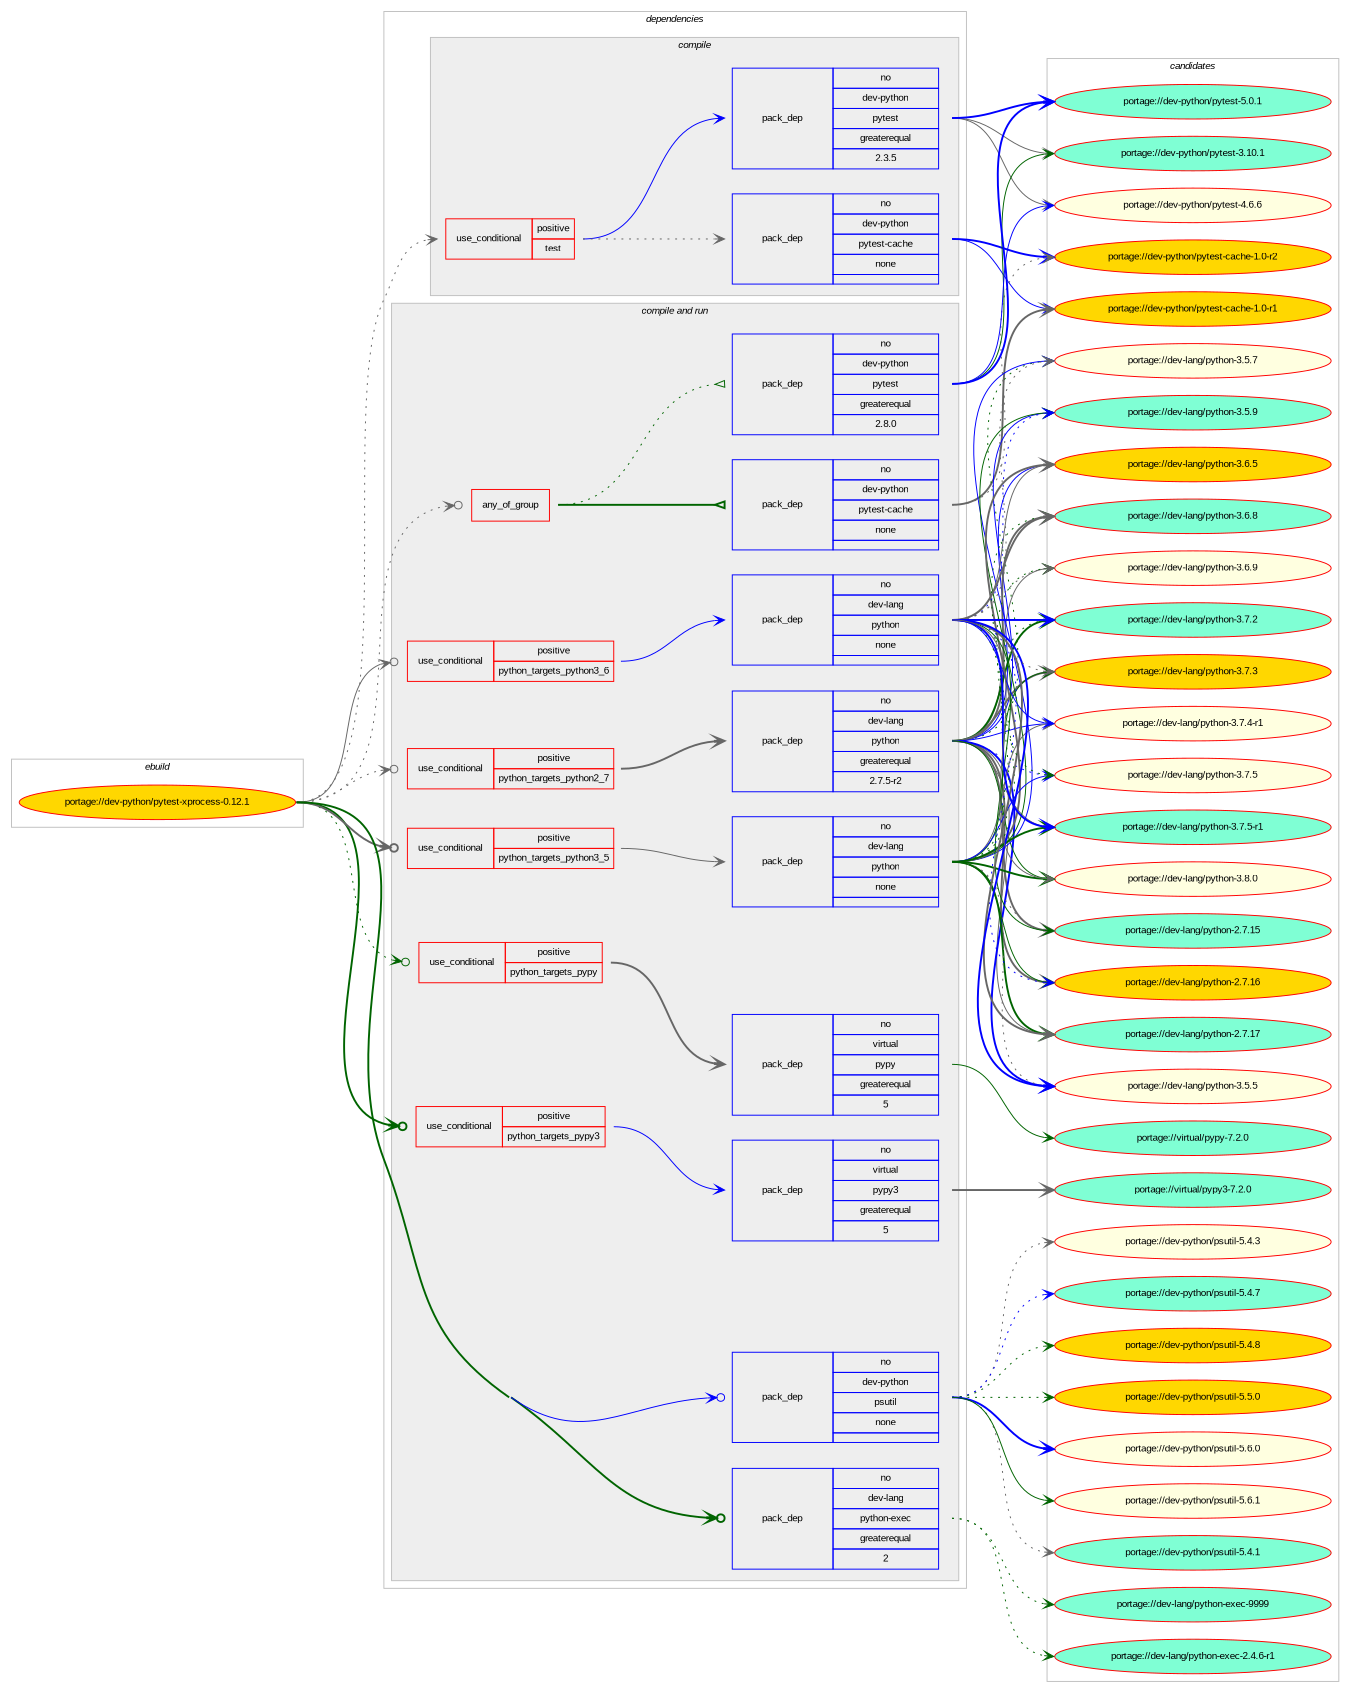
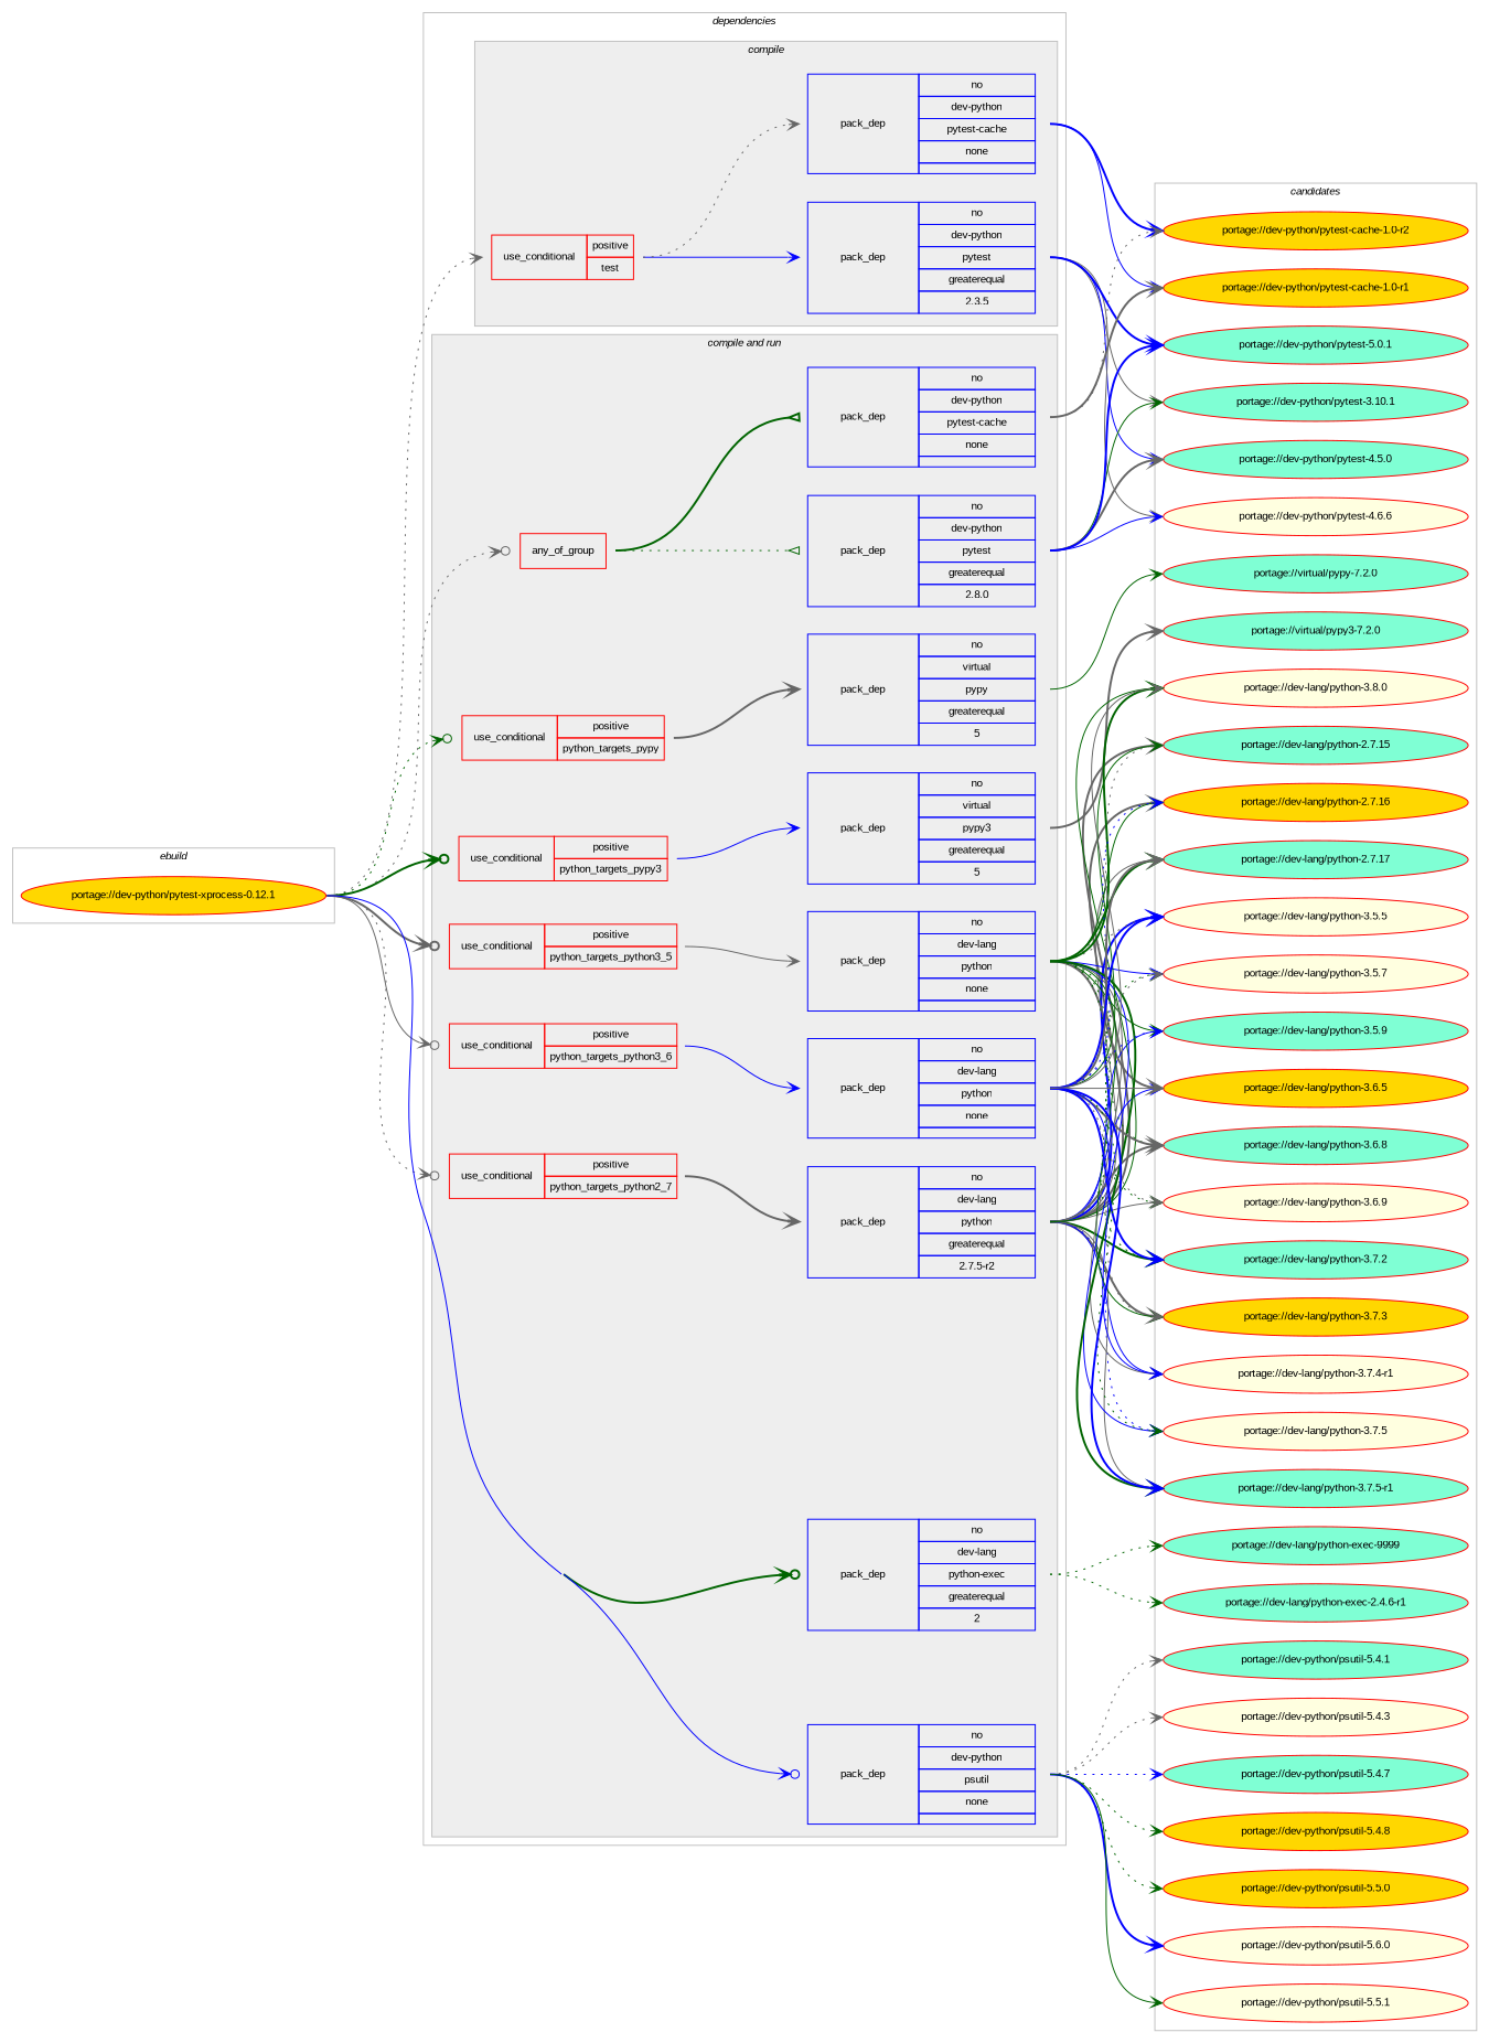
  digraph {
    compound=true
    concentrate=true
    fontname="Liberation Sans"
    fontsize=10
    newrank=true
    rankdir=LR
    ranksep=1.5
    node [color=red fontname="Liberation Sans" fontsize=10 style=filled]
    edge [arrowhead=vee color=gray40 fontname="Liberation Sans" headport=w style=solid tailport=e weight=100]
    n1 [fillcolor=gold label="portage://dev-python/pytest-xprocess-0.12.1" width=4]
    n2 [color=blue label=<<TABLE BORDER="0" CELLBORDER="1" CELLSPACING="0" CELLPADDING="4" WIDTH="220"><TR><TD ROWSPAN="6" CELLPADDING="30">pack_dep</TD></TR><TR><TD WIDTH="110">no</TD></TR><TR><TD>dev-python</TD></TR><TR><TD>pytest</TD></TR><TR><TD>greaterequal</TD></TR><TR><TD>2.3.5</TD></TR></TABLE>> shape=none style=""]
    n3 [color=blue label=<<TABLE BORDER="0" CELLBORDER="1" CELLSPACING="0" CELLPADDING="4" WIDTH="220"><TR><TD ROWSPAN="6" CELLPADDING="30">pack_dep</TD></TR><TR><TD WIDTH="110">no</TD></TR><TR><TD>dev-python</TD></TR><TR><TD>pytest-cache</TD></TR><TR><TD>none</TD></TR><TR><TD></TD></TR></TABLE>> shape=none style=""]
    n4 [label=<<TABLE BORDER="0" CELLBORDER="1" CELLSPACING="0" CELLPADDING="4"><TR><TD ROWSPAN="3" CELLPADDING="10">use_conditional</TD></TR><TR><TD>positive</TD></TR><TR><TD>test</TD></TR></TABLE>> shape=none style=""]
    n5 [color=blue label=<<TABLE BORDER="0" CELLBORDER="1" CELLSPACING="0" CELLPADDING="4" WIDTH="220"><TR><TD ROWSPAN="6" CELLPADDING="30">pack_dep</TD></TR><TR><TD WIDTH="110">no</TD></TR><TR><TD>dev-python</TD></TR><TR><TD>pytest-cache</TD></TR><TR><TD>none</TD></TR><TR><TD></TD></TR></TABLE>> shape=none style=""]
    n6 [color=blue label=<<TABLE BORDER="0" CELLBORDER="1" CELLSPACING="0" CELLPADDING="4" WIDTH="220"><TR><TD ROWSPAN="6" CELLPADDING="30">pack_dep</TD></TR><TR><TD WIDTH="110">no</TD></TR><TR><TD>dev-python</TD></TR><TR><TD>pytest</TD></TR><TR><TD>greaterequal</TD></TR><TR><TD>2.8.0</TD></TR></TABLE>> shape=none style=""]
    n7 [label=<<TABLE BORDER="0" CELLBORDER="1" CELLSPACING="0" CELLPADDING="4"><TR><TD CELLPADDING="10">any_of_group</TD></TR></TABLE>> shape=none style=""]
    n8 [color=blue label=<<TABLE BORDER="0" CELLBORDER="1" CELLSPACING="0" CELLPADDING="4" WIDTH="220"><TR><TD ROWSPAN="6" CELLPADDING="30">pack_dep</TD></TR><TR><TD WIDTH="110">no</TD></TR><TR><TD>virtual</TD></TR><TR><TD>pypy</TD></TR><TR><TD>greaterequal</TD></TR><TR><TD>5</TD></TR></TABLE>> shape=none style=""]
    n9 [label=<<TABLE BORDER="0" CELLBORDER="1" CELLSPACING="0" CELLPADDING="4"><TR><TD ROWSPAN="3" CELLPADDING="10">use_conditional</TD></TR><TR><TD>positive</TD></TR><TR><TD>python_targets_pypy</TD></TR></TABLE>> shape=none style=""]
    n10 [color=blue label=<<TABLE BORDER="0" CELLBORDER="1" CELLSPACING="0" CELLPADDING="4" WIDTH="220"><TR><TD ROWSPAN="6" CELLPADDING="30">pack_dep</TD></TR><TR><TD WIDTH="110">no</TD></TR><TR><TD>virtual</TD></TR><TR><TD>pypy3</TD></TR><TR><TD>greaterequal</TD></TR><TR><TD>5</TD></TR></TABLE>> shape=none style=""]
    n11 [label=<<TABLE BORDER="0" CELLBORDER="1" CELLSPACING="0" CELLPADDING="4"><TR><TD ROWSPAN="3" CELLPADDING="10">use_conditional</TD></TR><TR><TD>positive</TD></TR><TR><TD>python_targets_pypy3</TD></TR></TABLE>> shape=none style=""]
    n12 [color=blue label=<<TABLE BORDER="0" CELLBORDER="1" CELLSPACING="0" CELLPADDING="4" WIDTH="220"><TR><TD ROWSPAN="6" CELLPADDING="30">pack_dep</TD></TR><TR><TD WIDTH="110">no</TD></TR><TR><TD>dev-lang</TD></TR><TR><TD>python</TD></TR><TR><TD>greaterequal</TD></TR><TR><TD>2.7.5-r2</TD></TR></TABLE>> shape=none style=""]
    n13 [label=<<TABLE BORDER="0" CELLBORDER="1" CELLSPACING="0" CELLPADDING="4"><TR><TD ROWSPAN="3" CELLPADDING="10">use_conditional</TD></TR><TR><TD>positive</TD></TR><TR><TD>python_targets_python2_7</TD></TR></TABLE>> shape=none style=""]
    n14 [color=blue label=<<TABLE BORDER="0" CELLBORDER="1" CELLSPACING="0" CELLPADDING="4" WIDTH="220"><TR><TD ROWSPAN="6" CELLPADDING="30">pack_dep</TD></TR><TR><TD WIDTH="110">no</TD></TR><TR><TD>dev-lang</TD></TR><TR><TD>python</TD></TR><TR><TD>none</TD></TR><TR><TD></TD></TR></TABLE>> shape=none style=""]
    n15 [label=<<TABLE BORDER="0" CELLBORDER="1" CELLSPACING="0" CELLPADDING="4"><TR><TD ROWSPAN="3" CELLPADDING="10">use_conditional</TD></TR><TR><TD>positive</TD></TR><TR><TD>python_targets_python3_5</TD></TR></TABLE>> shape=none style=""]
    n16 [color=blue label=<<TABLE BORDER="0" CELLBORDER="1" CELLSPACING="0" CELLPADDING="4" WIDTH="220"><TR><TD ROWSPAN="6" CELLPADDING="30">pack_dep</TD></TR><TR><TD WIDTH="110">no</TD></TR><TR><TD>dev-lang</TD></TR><TR><TD>python</TD></TR><TR><TD>none</TD></TR><TR><TD></TD></TR></TABLE>> shape=none style=""]
    n17 [label=<<TABLE BORDER="0" CELLBORDER="1" CELLSPACING="0" CELLPADDING="4"><TR><TD ROWSPAN="3" CELLPADDING="10">use_conditional</TD></TR><TR><TD>positive</TD></TR><TR><TD>python_targets_python3_6</TD></TR></TABLE>> shape=none style=""]
    n18 [color=blue label=<<TABLE BORDER="0" CELLBORDER="1" CELLSPACING="0" CELLPADDING="4" WIDTH="220"><TR><TD ROWSPAN="6" CELLPADDING="30">pack_dep</TD></TR><TR><TD WIDTH="110">no</TD></TR><TR><TD>dev-lang</TD></TR><TR><TD>python-exec</TD></TR><TR><TD>greaterequal</TD></TR><TR><TD>2</TD></TR></TABLE>> shape=none style=""]
    n19 [color=blue label=<<TABLE BORDER="0" CELLBORDER="1" CELLSPACING="0" CELLPADDING="4" WIDTH="220"><TR><TD ROWSPAN="6" CELLPADDING="30">pack_dep</TD></TR><TR><TD WIDTH="110">no</TD></TR><TR><TD>dev-python</TD></TR><TR><TD>psutil</TD></TR><TR><TD>none</TD></TR><TR><TD></TD></TR></TABLE>> shape=none style=""]
    n20 [fillcolor=gold label="portage://dev-python/pytest-cache-1.0-r1" width=4]
    n21 [fillcolor=gold label="portage://dev-python/pytest-cache-1.0-r2" width=4]
    n22 [fillcolor=aquamarine label="portage://dev-python/pytest-3.10.1" width=4]
+   n23 [fillcolor=aquamarine label="portage://dev-python/pytest-4.5.0" width=4]
    n24 [fillcolor=lightyellow label="portage://dev-python/pytest-4.6.6" width=4]
    n25 [fillcolor=aquamarine label="portage://dev-python/pytest-5.0.1" width=4]
    n26 [fillcolor=aquamarine label="portage://virtual/pypy-7.2.0" width=4]
    n27 [fillcolor=aquamarine label="portage://virtual/pypy3-7.2.0" width=4]
    n28 [fillcolor=aquamarine label="portage://dev-lang/python-2.7.15" width=4]
    n29 [fillcolor=gold label="portage://dev-lang/python-2.7.16" width=4]
    n30 [fillcolor=aquamarine label="portage://dev-lang/python-2.7.17" width=4]
    n31 [fillcolor=lightyellow label="portage://dev-lang/python-3.5.5" width=4]
    n32 [fillcolor=lightyellow label="portage://dev-lang/python-3.5.7" width=4]
    n33 [fillcolor=aquamarine label="portage://dev-lang/python-3.5.9" width=4]
    n34 [fillcolor=gold label="portage://dev-lang/python-3.6.5" width=4]
    n35 [fillcolor=aquamarine label="portage://dev-lang/python-3.6.8" width=4]
    n36 [fillcolor=lightyellow label="portage://dev-lang/python-3.6.9" width=4]
    n37 [fillcolor=aquamarine label="portage://dev-lang/python-3.7.2" width=4]
    n38 [fillcolor=gold label="portage://dev-lang/python-3.7.3" width=4]
    n39 [fillcolor=lightyellow label="portage://dev-lang/python-3.7.4-r1" width=4]
    n40 [fillcolor=lightyellow label="portage://dev-lang/python-3.7.5" width=4]
    n41 [fillcolor=aquamarine label="portage://dev-lang/python-3.7.5-r1" width=4]
    n42 [fillcolor=lightyellow label="portage://dev-lang/python-3.8.0" width=4]
    n43 [fillcolor=aquamarine label="portage://dev-lang/python-exec-2.4.6-r1" width=4]
    n44 [fillcolor=aquamarine label="portage://dev-lang/python-exec-9999" width=4]
    n45 [fillcolor=aquamarine label="portage://dev-python/psutil-5.4.1" width=4]
    n46 [fillcolor=lightyellow label="portage://dev-python/psutil-5.4.3" width=4]
    n47 [fillcolor=aquamarine label="portage://dev-python/psutil-5.4.7" width=4]
    n48 [fillcolor=gold label="portage://dev-python/psutil-5.4.8" width=4]
    n49 [fillcolor=gold label="portage://dev-python/psutil-5.5.0" width=4]
    n50 [fillcolor=lightyellow label="portage://dev-python/psutil-5.6.0" width=4]
-   n51 [fillcolor=lightyellow label="portage://dev-python/psutil-5.6.1" width=4]
+   n51 [fillcolor=lightyellow label="portage://dev-python/psutil-5.5.1" width=4]
    subgraph cluster_1 {
      color=gray
      label=<<i>ebuild</i>>
      rank=same
      n1
    }
    subgraph cluster_2 {
      color=gray
      label=<<i>dependencies</i>>
      subgraph cluster_3 {
        color=gray
        fillcolor="#eeeeee"
        label=<<i>compile</i>>
        style=filled
        subgraph sub_4 {
          color=gray
          fillcolor="#eeeeee"
          label=<<i>compile</i>>
          style=filled
          n4
          subgraph sub_5 {
            color=gray
            fillcolor="#eeeeee"
            label=<<i>compile</i>>
            style=filled
            n2
          }
          subgraph sub_6 {
            color=gray
            fillcolor="#eeeeee"
            label=<<i>compile</i>>
            style=filled
            n3
          }
        }
      }
      subgraph cluster_7 {
        color=gray
        fillcolor="#eeeeee"
        label=<<i>compile and run</i>>
        style=filled
        subgraph sub_8 {
          color=gray
          fillcolor="#eeeeee"
          label=<<i>compile and run</i>>
          style=filled
          n7
          subgraph sub_9 {
            color=gray
            fillcolor="#eeeeee"
            label=<<i>compile and run</i>>
            style=filled
            n5
          }
          subgraph sub_10 {
            color=gray
            fillcolor="#eeeeee"
            label=<<i>compile and run</i>>
            style=filled
            n6
          }
        }
        subgraph sub_11 {
          color=gray
          fillcolor="#eeeeee"
          label=<<i>compile and run</i>>
          style=filled
          n9
          subgraph sub_12 {
            color=gray
            fillcolor="#eeeeee"
            label=<<i>compile and run</i>>
            style=filled
            n8
          }
        }
        subgraph sub_13 {
          color=gray
          fillcolor="#eeeeee"
          label=<<i>compile and run</i>>
          style=filled
          n11
          subgraph sub_14 {
            color=gray
            fillcolor="#eeeeee"
            label=<<i>compile and run</i>>
            style=filled
            n10
          }
        }
        subgraph sub_15 {
          color=gray
          fillcolor="#eeeeee"
          label=<<i>compile and run</i>>
          style=filled
          n13
          subgraph sub_16 {
            color=gray
            fillcolor="#eeeeee"
            label=<<i>compile and run</i>>
            style=filled
            n12
          }
        }
        subgraph sub_17 {
          color=gray
          fillcolor="#eeeeee"
          label=<<i>compile and run</i>>
          style=filled
          n15
          subgraph sub_18 {
            color=gray
            fillcolor="#eeeeee"
            label=<<i>compile and run</i>>
            style=filled
            n14
          }
        }
        subgraph sub_19 {
          color=gray
          fillcolor="#eeeeee"
          label=<<i>compile and run</i>>
          style=filled
          n17
          subgraph sub_20 {
            color=gray
            fillcolor="#eeeeee"
            label=<<i>compile and run</i>>
            style=filled
            n16
          }
        }
        subgraph sub_21 {
          color=gray
          fillcolor="#eeeeee"
          label=<<i>compile and run</i>>
          style=filled
          n18
        }
        subgraph sub_22 {
          color=gray
          fillcolor="#eeeeee"
          label=<<i>compile and run</i>>
          style=filled
          n19
        }
      }
      subgraph cluster_23 {
        color=gray
        fillcolor="#eeeeee"
        label=<<i>run</i>>
        style=filled
      }
    }
    subgraph cluster_24 {
      color=gray
      label=<<i>candidates</i>>
      rank=same
      subgraph sub_25 {
        color=black
        label=<<i>candidates</i>>
        nodesep=1
        rank=same
        n20
        n21
      }
      subgraph sub_26 {
        color=black
        label=<<i>candidates</i>>
        nodesep=1
        rank=same
        n22
+       n23
        n24
        n25
      }
      subgraph sub_27 {
        color=black
        label=<<i>candidates</i>>
        nodesep=1
        rank=same
        n20
        n21
      }
      subgraph sub_28 {
        color=black
        label=<<i>candidates</i>>
        nodesep=1
        rank=same
        n22
+       n23
        n24
        n25
      }
      subgraph sub_29 {
        color=black
        label=<<i>candidates</i>>
        nodesep=1
        rank=same
        n26
      }
      subgraph sub_30 {
        color=black
        label=<<i>candidates</i>>
        nodesep=1
        rank=same
        n27
      }
      subgraph sub_31 {
        color=black
        label=<<i>candidates</i>>
        nodesep=1
        rank=same
        n28
        n29
        n30
        n31
        n32
        n33
        n34
        n35
        n36
        n37
        n38
        n39
        n40
        n41
        n42
      }
      subgraph sub_32 {
        color=black
        label=<<i>candidates</i>>
        nodesep=1
        rank=same
        n28
        n29
        n30
        n31
        n32
        n33
        n34
        n35
        n36
        n37
        n38
        n39
        n40
        n41
        n42
      }
      subgraph sub_33 {
        color=black
        label=<<i>candidates</i>>
        nodesep=1
        rank=same
        n43
        n44
      }
      subgraph sub_34 {
        color=black
        label=<<i>candidates</i>>
        nodesep=1
        rank=same
        n28
        n29
        n30
        n31
        n32
        n33
        n34
        n35
        n36
        n37
        n38
        n39
        n40
        n41
        n42
      }
      subgraph sub_35 {
        color=black
        label=<<i>candidates</i>>
        nodesep=1
        rank=same
        n45
        n46
        n47
        n48
        n49
        n50
        n51
      }
    }
    n1 -> n4 [style=dotted weight=20]
    n1 -> n7 [arrowhead=odotvee style=dotted weight=20]
    n1 -> n9 [arrowhead=odotvee color=darkgreen style=dotted weight=20]
    n1 -> n11 [arrowhead=odotvee color=darkgreen style=bold weight=20]
    n1 -> n13 [arrowhead=odotvee style=dotted weight=20]
    n1 -> n15 [arrowhead=odotvee style=bold weight=20]
    n1 -> n17 [arrowhead=odotvee weight=20]
    n1 -> n18 [arrowhead=odotvee color=darkgreen style=bold weight=20]
    n1 -> n19 [arrowhead=odotvee color=blue weight=20]
    n2 -> n22
+   n2 -> n23 [color=blue]
    n2 -> n24
    n2 -> n25 [color=blue style=bold]
    n3 -> n20 [color=blue]
    n3 -> n21 [color=blue style=bold]
    n4 -> n2 [color=blue weight=20]
    n4 -> n3 [style=dotted weight=20]
    n5 -> n20 [style=bold]
    n5 -> n21 [style=dotted]
    n6 -> n22 [color=darkgreen]
+   n6 -> n23 [style=bold]
    n6 -> n24 [color=blue]
    n6 -> n25 [color=blue style=bold]
    n7 -> n5 [arrowhead=oinv color=darkgreen style=bold weight=20]
    n7 -> n6 [arrowhead=oinv color=darkgreen style=dotted weight=20]
    n8 -> n26 [color=darkgreen]
    n9 -> n8 [style=bold weight=20]
    n10 -> n27 [style=bold]
    n11 -> n10 [color=blue weight=20]
    n12 -> n28 [style=bold]
    n12 -> n29 [style=bold]
    n12 -> n30
    n12 -> n31 [color=blue style=bold]
    n12 -> n32 [color=darkgreen style=dotted]
    n12 -> n33 [color=blue]
    n12 -> n34 [color=blue]
    n12 -> n35 [style=bold]
    n12 -> n36
    n12 -> n37 [color=darkgreen style=bold]
    n12 -> n38 [style=bold]
    n12 -> n39 [color=blue]
    n12 -> n40 [color=blue style=dotted]
    n12 -> n41
    n12 -> n42 [color=darkgreen]
    n13 -> n12 [style=bold weight=20]
    n14 -> n28 [style=dotted]
    n14 -> n29 [color=darkgreen]
    n14 -> n30 [color=darkgreen style=bold]
    n14 -> n31 [style=dotted]
    n14 -> n32 [color=blue]
    n14 -> n33 [color=darkgreen]
    n14 -> n34 [style=bold]
    n14 -> n35 [color=darkgreen style=dotted]
    n14 -> n36 [color=darkgreen style=dotted]
    n14 -> n37 [color=darkgreen style=dotted]
    n14 -> n38 [color=darkgreen]
    n14 -> n39
    n14 -> n40 [color=blue]
    n14 -> n41 [color=darkgreen style=bold]
    n14 -> n42 [color=darkgreen style=bold]
    n15 -> n14 [weight=20]
    n16 -> n28 [color=darkgreen]
    n16 -> n29 [color=blue style=dotted]
    n16 -> n30 [style=bold]
    n16 -> n31 [color=blue style=bold]
    n16 -> n32 [style=dotted]
    n16 -> n33 [color=blue style=dotted]
    n16 -> n34
    n16 -> n35 [style=bold]
    n16 -> n36 [style=dotted]
    n16 -> n37 [color=blue style=bold]
    n16 -> n38 [style=dotted]
    n16 -> n39 [color=blue]
    n16 -> n40 [color=darkgreen style=dotted]
    n16 -> n41 [color=blue style=bold]
    n16 -> n42
    n17 -> n16 [color=blue weight=20]
    n18 -> n43 [color=darkgreen style=dotted]
    n18 -> n44 [color=darkgreen style=dotted]
    n19 -> n45 [style=dotted]
    n19 -> n46 [style=dotted]
    n19 -> n47 [color=blue style=dotted]
    n19 -> n48 [color=darkgreen style=dotted]
    n19 -> n49 [color=darkgreen style=dotted]
    n19 -> n50 [color=blue style=bold]
    n19 -> n51 [color=darkgreen]
  }
